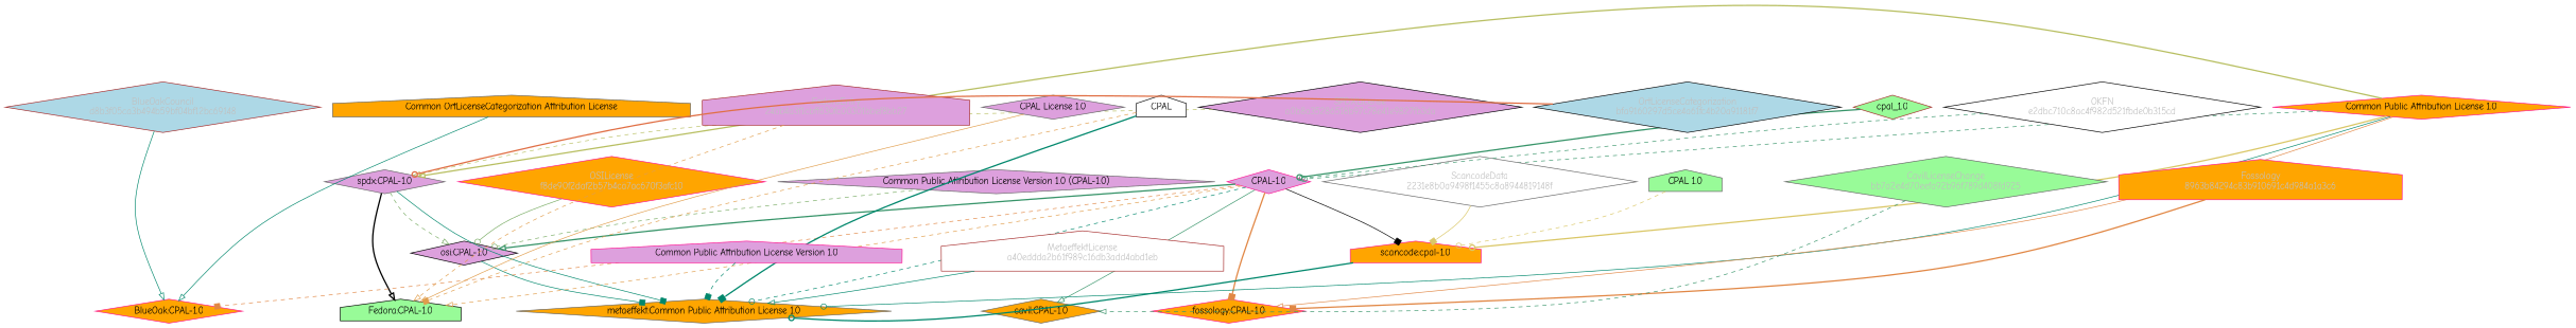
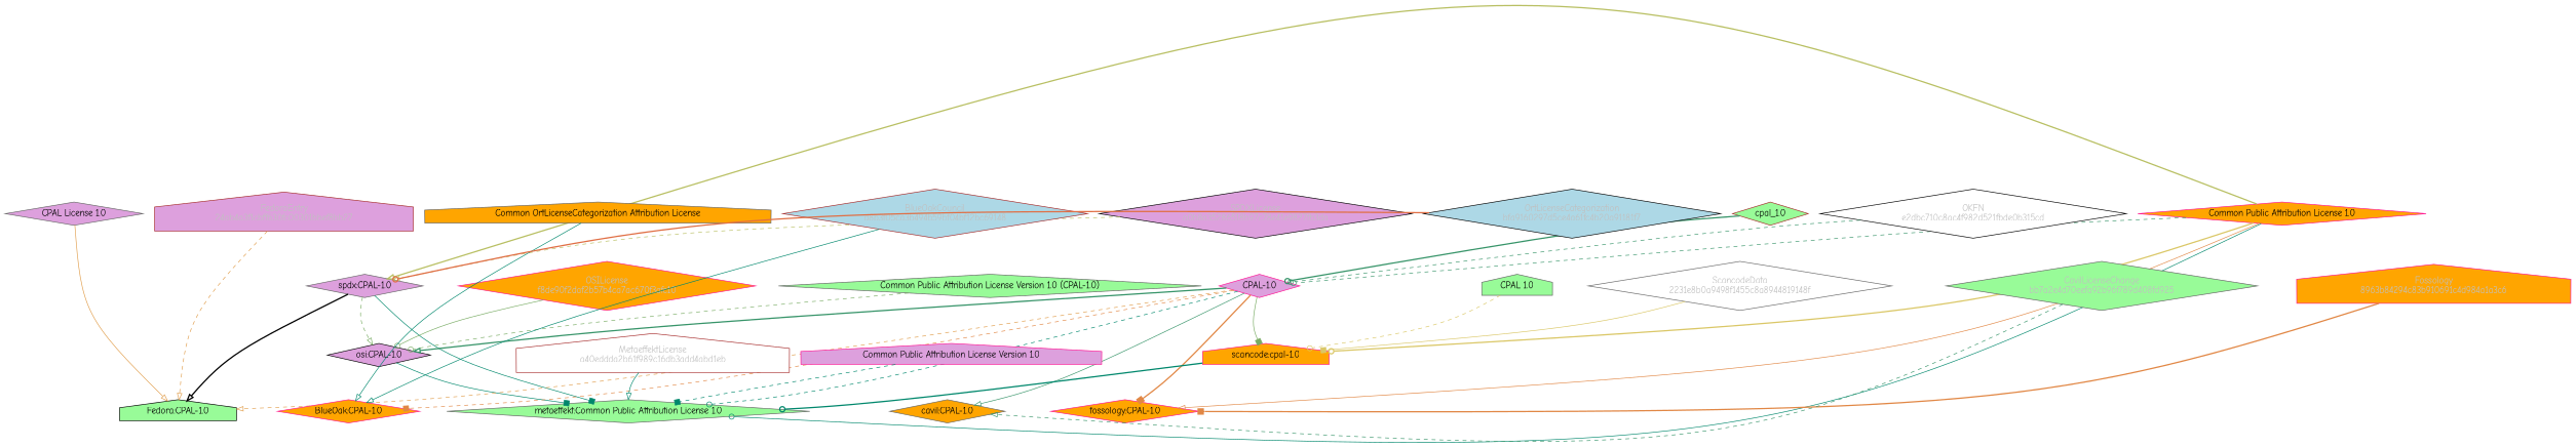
  strict digraph {
    fontname="Comic Neue"
    splines=curved
    node [color=gray40 fillcolor=orange fontname="Comic Neue" shape=diamond style=filled]
    edge [arrowhead=onormal color="#00876c" fontname="Comic Neue" style=dashed weight=0.5]
    n1 [color=black fillcolor=plum fontcolor=gray label="SPDXLicense\na0b8a35286518b97c78e41e9827fb3da"]
    n2 [fillcolor=plum label="spdx:CPAL-1.0"]
    n3 [color=black fillcolor=plum label="osi:CPAL-1.0"]
    n4 [color=black fillcolor=palegreen label="Fedora:CPAL-1.0" shape=house]
-   n5 [label="metaeffekt:Common Public Attribution License 1.0"]
+   n5 [fillcolor=palegreen label="metaeffekt:Common Public Attribution License 1.0"]
    n6 [color=deeppink fillcolor=plum label="CPAL-1.0"]
    n7 [color=deeppink label="BlueOak:CPAL-1.0"]
    n8 [color=deeppink label="scancode:cpal-1.0" shape=house]
    n9 [color=deeppink label="fossology:CPAL-1.0"]
    n10 [label="cavil:CPAL-1.0"]
    n11 [color=deeppink label="Common Public Attribution License 1.0"]
    n12 [color=deeppink fontcolor=gray label="OSILicense\nf8de90f2daf2b57b4ca7ac670f3afc10"]
-   n13 [fillcolor=plum label="Common Public Attribution License Version 1.0 (CPAL-1.0)"]
+   n13 [fillcolor=palegreen label="Common Public Attribution License Version 1.0 (CPAL-1.0)"]
    n14 [color=brown fillcolor=plum fontcolor=gray label="FedoraEntry\n24ab4a3f1cbff630fc00301bbef8bb27" shape=house]
    n15 [fillcolor=plum label="CPAL License 1.0"]
-   n16 [color=black fillcolor=white label=CPAL shape=house]
    n17 [color=brown fillcolor=lightblue fontcolor=gray label="BlueOakCouncil\nd8b3f05ca3b494b59bf04bf12bc69148"]
    n18 [label="Common OrtLicenseCategorization Attribution License" shape=house]
    n19 [fillcolor=white fontcolor=gray label="ScancodeData\n2231e8b0a9498f1455c8a8944819148f"]
    n20 [fillcolor=palegreen label="CPAL 1.0" shape=house]
    n21 [color=deeppink fontcolor=gray label="Fossology\n8963b84294c83b910691c4d984a1a3c6" shape=house]
    n22 [color=black fillcolor=white fontcolor=gray label="OKFN\ne2dbc710c8ac4f982d521fbde0b315cd"]
    n23 [color=brown fillcolor=palegreen label="cpal_1.0"]
    n24 [color=black fillcolor=lightblue fontcolor=gray label="OrtLicenseCategorization\nbfa9160297d5ce4a61fc4b20a91181f7"]
    n25 [fillcolor=palegreen fontcolor=gray label="CavilLicenseChange\nbb7a2e4d70eefa92b96f789d408fd925"]
    n26 [color=brown fillcolor=white fontcolor=gray label="MetaeffektLicense\na40eddda2b61f989c16db3add4abd1eb" shape=house]
    n27 [color=deeppink fillcolor=plum label="Common Public Attribution License Version 1.0" shape=house]
    n1 -> n2 [color="#b8bf62"]
    n2 -> n3 [color="#78ab63" weight=0.7]
    n2 -> n4 [color=black style=bold weight=0.7]
    n2 -> n5 [arrowhead=box style=solid weight=0.7]
    n3 -> n5 [arrowhead=box style=solid]
    n6 -> n3 [color="#379469" style=bold weight=0.7]
    n6 -> n4 [color="#e09d4b" weight=0.7]
    n6 -> n5 [arrowhead=odot]
    n6 -> n7 [arrowhead=box color="#e18745" weight=0.7]
-   n6 -> n8 [arrowhead=box style=solid weight=0.7 color=""]
+   n6 -> n8 [arrowhead=box style=solid weight=0.7 color="#78ab63"]
    n6 -> n9 [arrowhead=box color="#e18745" style=bold weight=0.7]
    n6 -> n10 [color="#379469" style=solid weight=0.7]
    n8 -> n5 [arrowhead=odot style=bold]
    n11 -> n2 [color="#b8bf62" style=bold weight=0.7]
    n11 -> n5 [arrowhead=odot style=solid weight=0.7]
    n11 -> n6 [arrowhead=odot color="#379469" weight=0.7]
    n11 -> n8 [arrowhead=odot color="#dac767" style=bold weight=0.7]
    n11 -> n9 [color="#e18745" style=solid weight=0.7]
    n12 -> n3 [arrowhead=odot color="#78ab63" style=solid]
    n13 -> n3 [arrowhead=odot color="#78ab63" weight=0.7]
    n14 -> n4 [color="#e09d4b"]
    n15 -> n4 [color="#e09d4b" style=solid]
-   n16 -> n4 [arrowhead=box color="#e09d4b"]
-   n16 -> n5 [arrowhead=box style=bold]
    n17 -> n7 [style=solid]
    n18 -> n7 [style=solid]
    n19 -> n8 [arrowhead=box color="#dac767" style=solid]
    n20 -> n8 [arrowhead=odot color="#dac767" weight=0.7]
    n21 -> n9 [arrowhead=box color="#e18745" style=bold]
    n22 -> n6 [arrowhead=odot color="#379469"]
    n23 -> n6 [arrowhead=odot color="#379469" style=bold]
    n24 -> n2 [arrowhead=odot color="#e06f45" style=bold]
    n25 -> n10 [color="#379469"]
    n26 -> n5 [style=solid]
    n27 -> n5 [arrowhead=box]
  }
